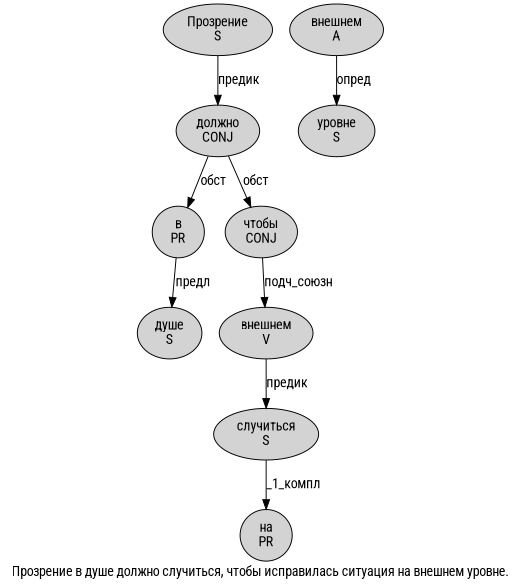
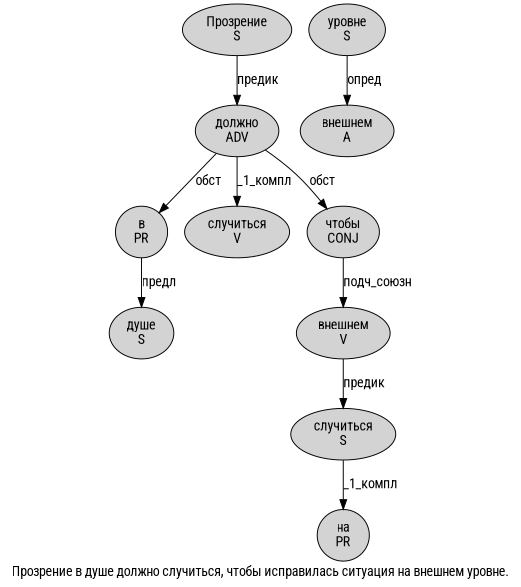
  digraph {
    fontname="Roboto Condensed"
    label="Прозрение в душе должно случиться, чтобы исправилась ситуация на внешнем уровне."
    node [fillcolor=lightgray fontname="Roboto Condensed" penwidth=1 shape=ellipse style=filled]
    edge [fontname="Roboto Condensed"]
    n1 [label="Прозрение\nS"]
-   n2 [label="должно\nCONJ"]
+   n2 [label="должно\nADV"]
    n3 [label="в\nPR"]
    n4 [label="душе\nS"]
+   n5 [label="случиться\nV"]
    n6 [label="чтобы\nCONJ"]
    n7 [label="внешнем\nV"]
    n8 [label="случиться\nS"]
    n9 [label="на\nPR"]
    n10 [label="уровне\nS"]
    n11 [label="внешнем\nA"]
    n1 -> n2 [label="предик"]
    n2 -> n3 [label="обст"]
+   n2 -> n5 [label="_1_компл"]
    n2 -> n6 [label="обст"]
    n3 -> n4 [label="предл"]
    n6 -> n7 [label="подч_союзн"]
    n7 -> n8 [label="предик"]
    n8 -> n9 [label="_1_компл"]
-   n11 -> n10 [label="опред"]
+   n10 -> n11 [label="опред"]
  }
